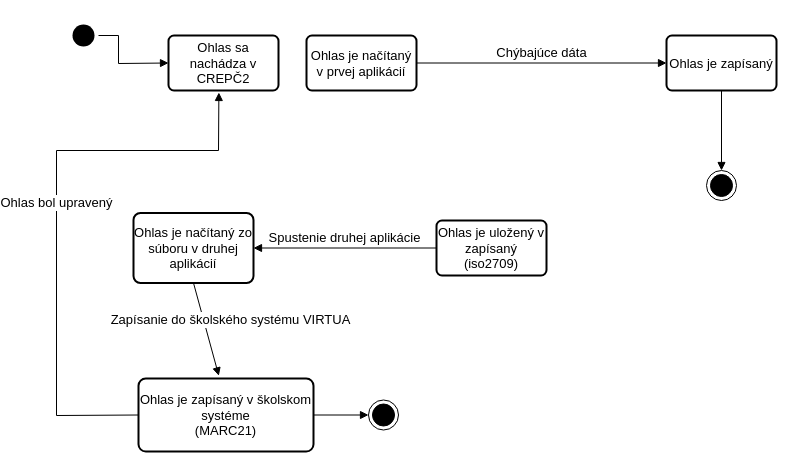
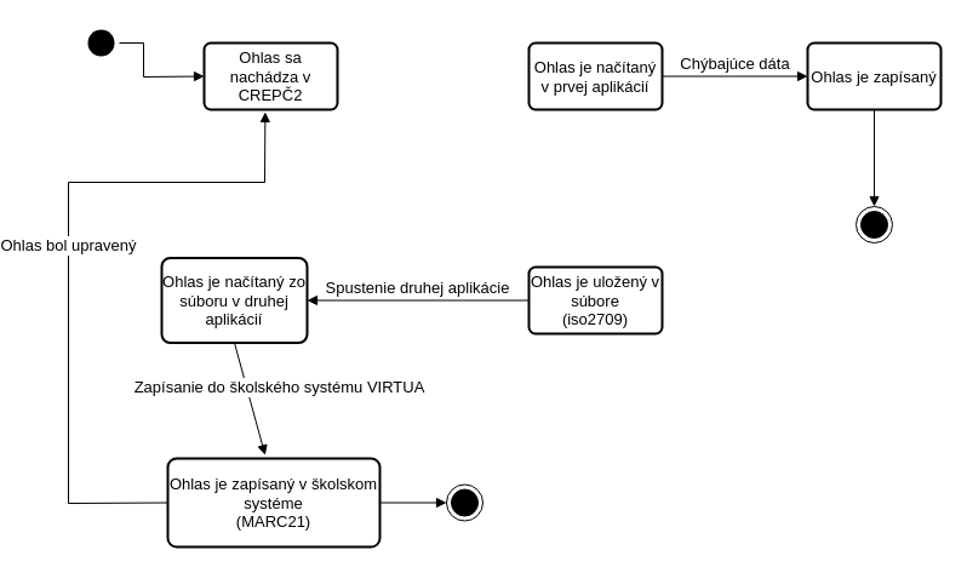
  <mxCell id="0" />
  <mxCell id="1" parent="0" />
  <mxCell id="2" value="" style="ellipse;html=1;shape=endState;fillColor=#000000;strokeColor=#000000;perimeterSpacing=0;" vertex="1" parent="1"><mxGeometry x="332" y="399.5" width="30" height="30" as="geometry" /></mxCell>
  <mxCell id="3" value="" style="ellipse;html=1;shape=endState;fillColor=#000000;strokeColor=none;perimeterSpacing=0;gradientColor=none;" vertex="1" parent="1"><mxGeometry x="32" y="20" width="30" height="30" as="geometry" /></mxCell>
  <mxCell id="4" value="Ohlas sa nachádza v CREPČ2" style="strokeWidth=2;rounded=1;arcSize=10;whiteSpace=wrap;html=1;align=center;fontSize=13;fillColor=none;gradientColor=none;" vertex="1" parent="1"><mxGeometry x="132" y="35" width="110" height="55" as="geometry" /></mxCell>
- <mxCell id="5" value="Ohlas je načítaný v prvej aplikácií" style="strokeWidth=2;rounded=1;arcSize=10;whiteSpace=wrap;html=1;align=center;fontSize=13;fillColor=none;gradientColor=none;" vertex="1" parent="1"><mxGeometry x="270" y="35" width="110" height="55" as="geometry" /></mxCell>
+ <mxCell id="5" value="Ohlas je načítaný v prvej aplikácií" style="strokeWidth=2;rounded=1;arcSize=10;whiteSpace=wrap;html=1;align=center;fontSize=13;fillColor=none;gradientColor=none;" vertex="1" parent="1"><mxGeometry x="400" y="35" width="110" height="55" as="geometry" /></mxCell>
  <mxCell id="6" value="&lt;div&gt;Ohlas je zapísaný&lt;/div&gt;" style="strokeWidth=2;rounded=1;arcSize=10;whiteSpace=wrap;html=1;align=center;fontSize=13;fillColor=none;gradientColor=none;" vertex="1" parent="1"><mxGeometry x="630" y="35" width="110" height="55" as="geometry" /></mxCell>
- <mxCell id="7" value="&lt;div&gt;Ohlas je uložený v zapísaný&lt;/div&gt;&lt;div&gt;(iso2709)&lt;br&gt;&lt;/div&gt;" style="strokeWidth=2;rounded=1;arcSize=10;whiteSpace=wrap;html=1;align=center;fontSize=13;fillColor=none;gradientColor=none;" vertex="1" parent="1"><mxGeometry x="400" y="220" width="110" height="55" as="geometry" /></mxCell>
+ <mxCell id="7" value="&lt;div&gt;Ohlas je uložený v súbore&lt;/div&gt;&lt;div&gt;(iso2709)&lt;br&gt;&lt;/div&gt;" style="strokeWidth=2;rounded=1;arcSize=10;whiteSpace=wrap;html=1;align=center;fontSize=13;fillColor=none;gradientColor=none;" vertex="1" parent="1"><mxGeometry x="400" y="220" width="110" height="55" as="geometry" /></mxCell>
  <mxCell id="8" value="Ohlas je načítaný zo súboru v druhej aplikácií " style="strokeWidth=2;rounded=1;arcSize=10;whiteSpace=wrap;html=1;align=center;fontSize=13;fillColor=none;gradientColor=none;" vertex="1" parent="1"><mxGeometry x="97" y="212.5" width="120" height="70" as="geometry" /></mxCell>
  <mxCell id="9" value="&lt;div&gt;Ohlas je zapísaný v školskom systéme &lt;br&gt;&lt;/div&gt;&lt;div&gt;(MARC21)&lt;/div&gt;" style="strokeWidth=2;rounded=1;arcSize=10;whiteSpace=wrap;html=1;align=center;fontSize=13;fillColor=none;gradientColor=none;labelPosition=center;verticalLabelPosition=middle;verticalAlign=middle;" vertex="1" parent="1"><mxGeometry x="102" y="378" width="175" height="73" as="geometry" /></mxCell>
  <mxCell id="10" value="" style="ellipse;html=1;shape=endState;fillColor=#000000;strokeColor=#000000;perimeterSpacing=0;" vertex="1" parent="1"><mxGeometry x="670" y="170" width="30" height="30" as="geometry" /></mxCell>
  <mxCell id="11" value="Chýbajúce dáta" style="html=1;verticalAlign=bottom;endArrow=block;fontSize=13;exitX=1;exitY=0.5;exitDx=0;exitDy=0;entryX=0;entryY=0.5;entryDx=0;entryDy=0;" edge="1" parent="1" source="5" target="6"><mxGeometry width="80" relative="1" as="geometry"><mxPoint x="290" y="72.5" as="sourcePoint" /><mxPoint x="410" y="72.5" as="targetPoint" /></mxGeometry></mxCell>
  <mxCell id="12" value="" style="html=1;verticalAlign=bottom;endArrow=block;fontSize=13;exitX=0.5;exitY=1;exitDx=0;exitDy=0;entryX=0.5;entryY=0;entryDx=0;entryDy=0;" edge="1" parent="1" source="6" target="10"><mxGeometry width="80" relative="1" as="geometry"><mxPoint x="625" y="140" as="sourcePoint" /><mxPoint x="745" y="140" as="targetPoint" /></mxGeometry></mxCell>
  <mxCell id="13" value="Spustenie druhej aplikácie" style="html=1;verticalAlign=bottom;endArrow=block;fontSize=13;exitX=0;exitY=0.5;exitDx=0;exitDy=0;entryX=1;entryY=0.5;entryDx=0;entryDy=0;" edge="1" parent="1" source="7" target="8"><mxGeometry width="80" relative="1" as="geometry"><mxPoint x="320" y="102.5" as="sourcePoint" /><mxPoint x="440" y="102.5" as="targetPoint" /></mxGeometry></mxCell>
  <mxCell id="14" value="Zapísanie do školského systému VIRTUA" style="html=1;verticalAlign=bottom;endArrow=block;fontSize=13;exitX=0.5;exitY=1;exitDx=0;exitDy=0;entryX=0.459;entryY=-0.037;entryDx=0;entryDy=0;entryPerimeter=0;rounded=0;" edge="1" parent="1" source="8" target="9"><mxGeometry x="0.161" y="23" width="80" relative="1" as="geometry"><mxPoint x="188.5" y="280.5" as="sourcePoint" /><mxPoint x="157" y="370" as="targetPoint" /><Array as="points" /><mxPoint as="offset" /></mxGeometry></mxCell>
  <mxCell id="15" value="" style="html=1;verticalAlign=bottom;endArrow=block;fontSize=13;entryX=0;entryY=0.5;entryDx=0;entryDy=0;exitX=1;exitY=0.5;exitDx=0;exitDy=0;" edge="1" parent="1" source="9" target="2"><mxGeometry width="80" relative="1" as="geometry"><mxPoint x="220" y="424" as="sourcePoint" /><mxPoint x="460" y="132" as="targetPoint" /></mxGeometry></mxCell>
  <mxCell id="16" value="Ohlas bol upravený" style="html=1;verticalAlign=bottom;endArrow=block;fontSize=13;exitX=0;exitY=0.5;exitDx=0;exitDy=0;rounded=0;entryX=0.458;entryY=1.036;entryDx=0;entryDy=0;entryPerimeter=0;" edge="1" parent="1" source="9" target="4"><mxGeometry width="80" relative="1" as="geometry"><mxPoint x="312" y="132.5" as="sourcePoint" /><mxPoint x="32" y="130" as="targetPoint" /><Array as="points"><mxPoint x="20" y="415" /><mxPoint x="20" y="150" /><mxPoint x="182" y="150" /></Array></mxGeometry></mxCell>
  <mxCell id="17" value="" style="html=1;verticalAlign=bottom;endArrow=block;fontSize=13;entryX=0;entryY=0.5;entryDx=0;entryDy=0;rounded=0;" edge="1" parent="1" source="3" target="4"><mxGeometry width="80" relative="1" as="geometry"><mxPoint x="322" y="142.5" as="sourcePoint" /><mxPoint x="442" y="142.5" as="targetPoint" /><Array as="points"><mxPoint x="82" y="35" /><mxPoint x="82" y="63" /></Array></mxGeometry></mxCell>
